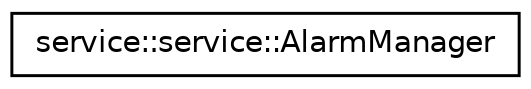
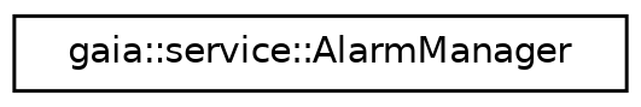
  digraph {
    rankdir=LR
-   n1 [color=black fillcolor=white fontname=Helvetica fontsize=10 height=0.2 label="service::service::AlarmManager" shape=record style=filled width=0.4]
+   n1 [color=black fillcolor=white fontname=Helvetica fontsize=10 height=0.2 label="gaia::service::AlarmManager" shape=record style=filled width=0.4]
  }
